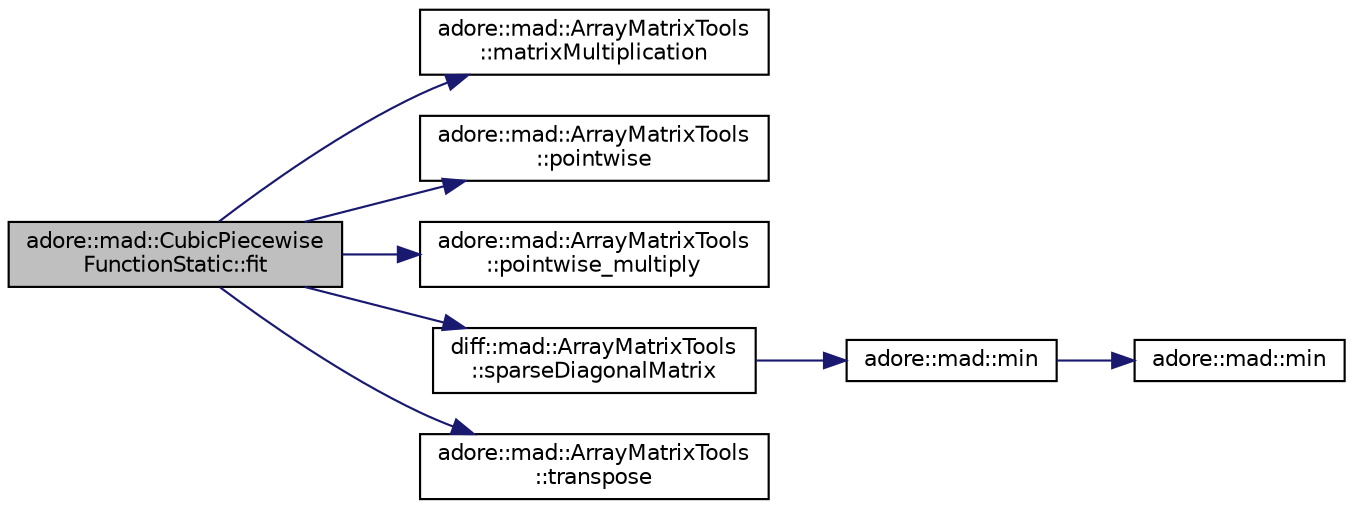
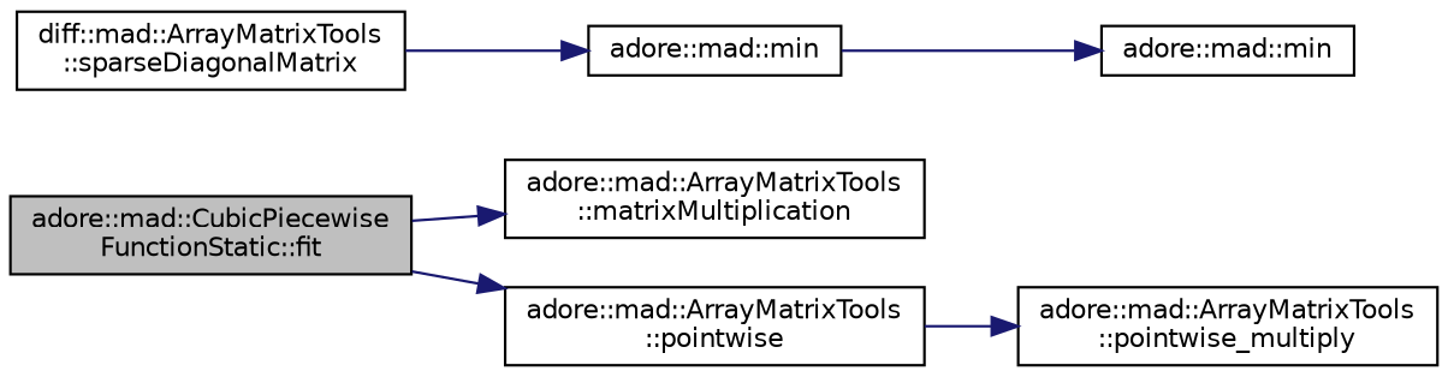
  digraph {
    rankdir=LR
    node [color=black fillcolor=white fontname=Helvetica fontsize=10 shape=record style=filled]
    edge [color=midnightblue fontname=Helvetica fontsize=10 labelfontname=Helvetica labelfontsize=10 style=solid]
    n1 [fillcolor=grey75 fontcolor=black height=0.2 label="adore::mad::CubicPiecewise\lFunctionStatic::fit" width=0.4]
    n2 [height=0.2 label="adore::mad::ArrayMatrixTools\l::matrixMultiplication" width=0.4]
    n3 [height=0.2 label="adore::mad::ArrayMatrixTools\l::pointwise" width=0.4]
    n4 [height=0.2 label="adore::mad::ArrayMatrixTools\l::pointwise_multiply" width=0.4]
    n5 [height=0.2 label="diff::mad::ArrayMatrixTools\l::sparseDiagonalMatrix" width=0.4]
-   n6 [height=0.2 label="adore::mad::ArrayMatrixTools\l::transpose" width=0.4]
    n7 [height=0.2 label="adore::mad::min" width=0.4]
    n8 [height=0.2 label="adore::mad::min" width=0.4]
    n1 -> n2
    n1 -> n3
-   n1 -> n4
-   n1 -> n5
-   n1 -> n6
+   n3 -> n4
    n5 -> n7
    n7 -> n8
  }
